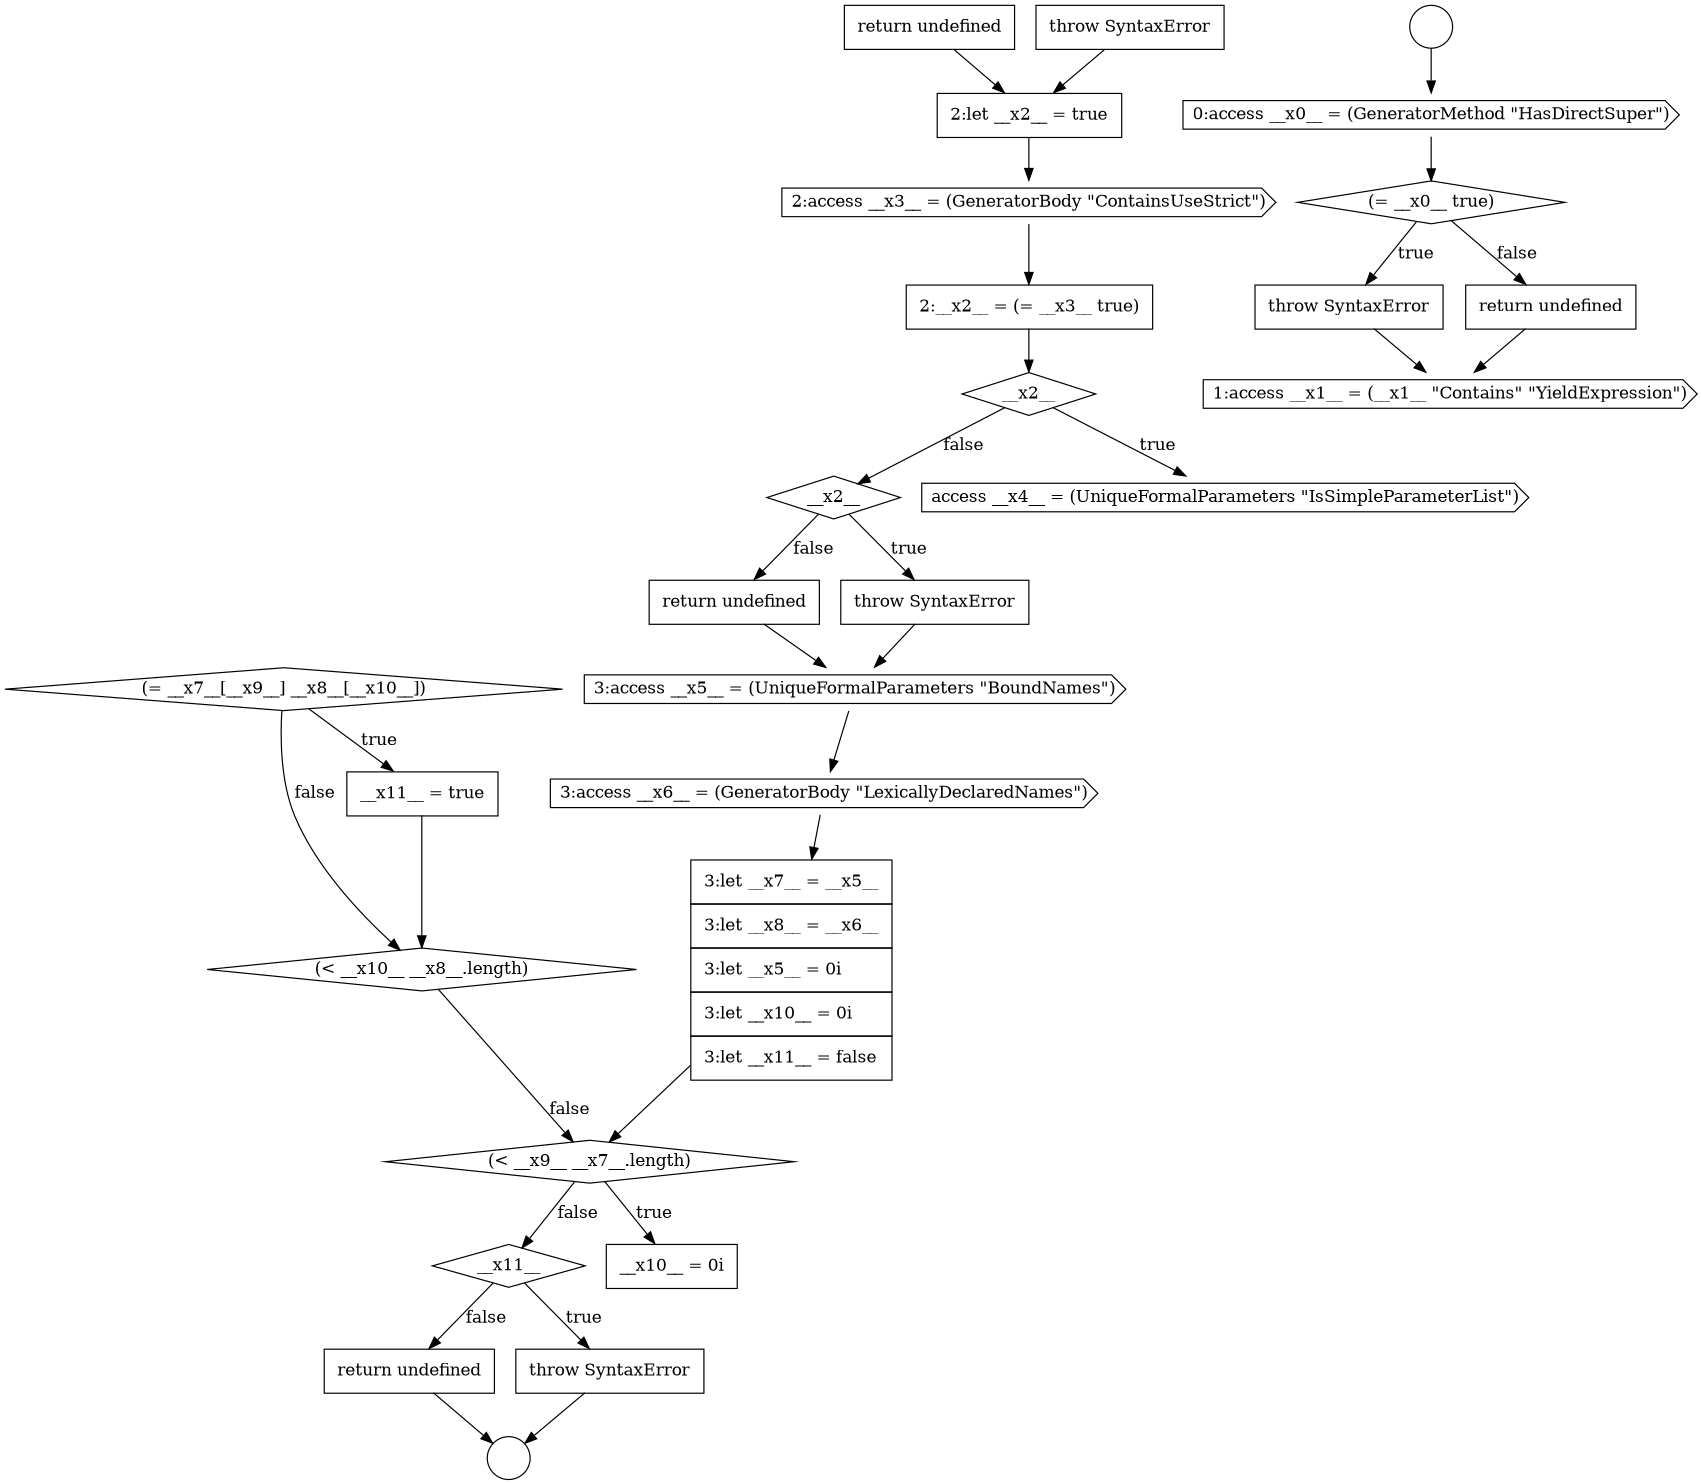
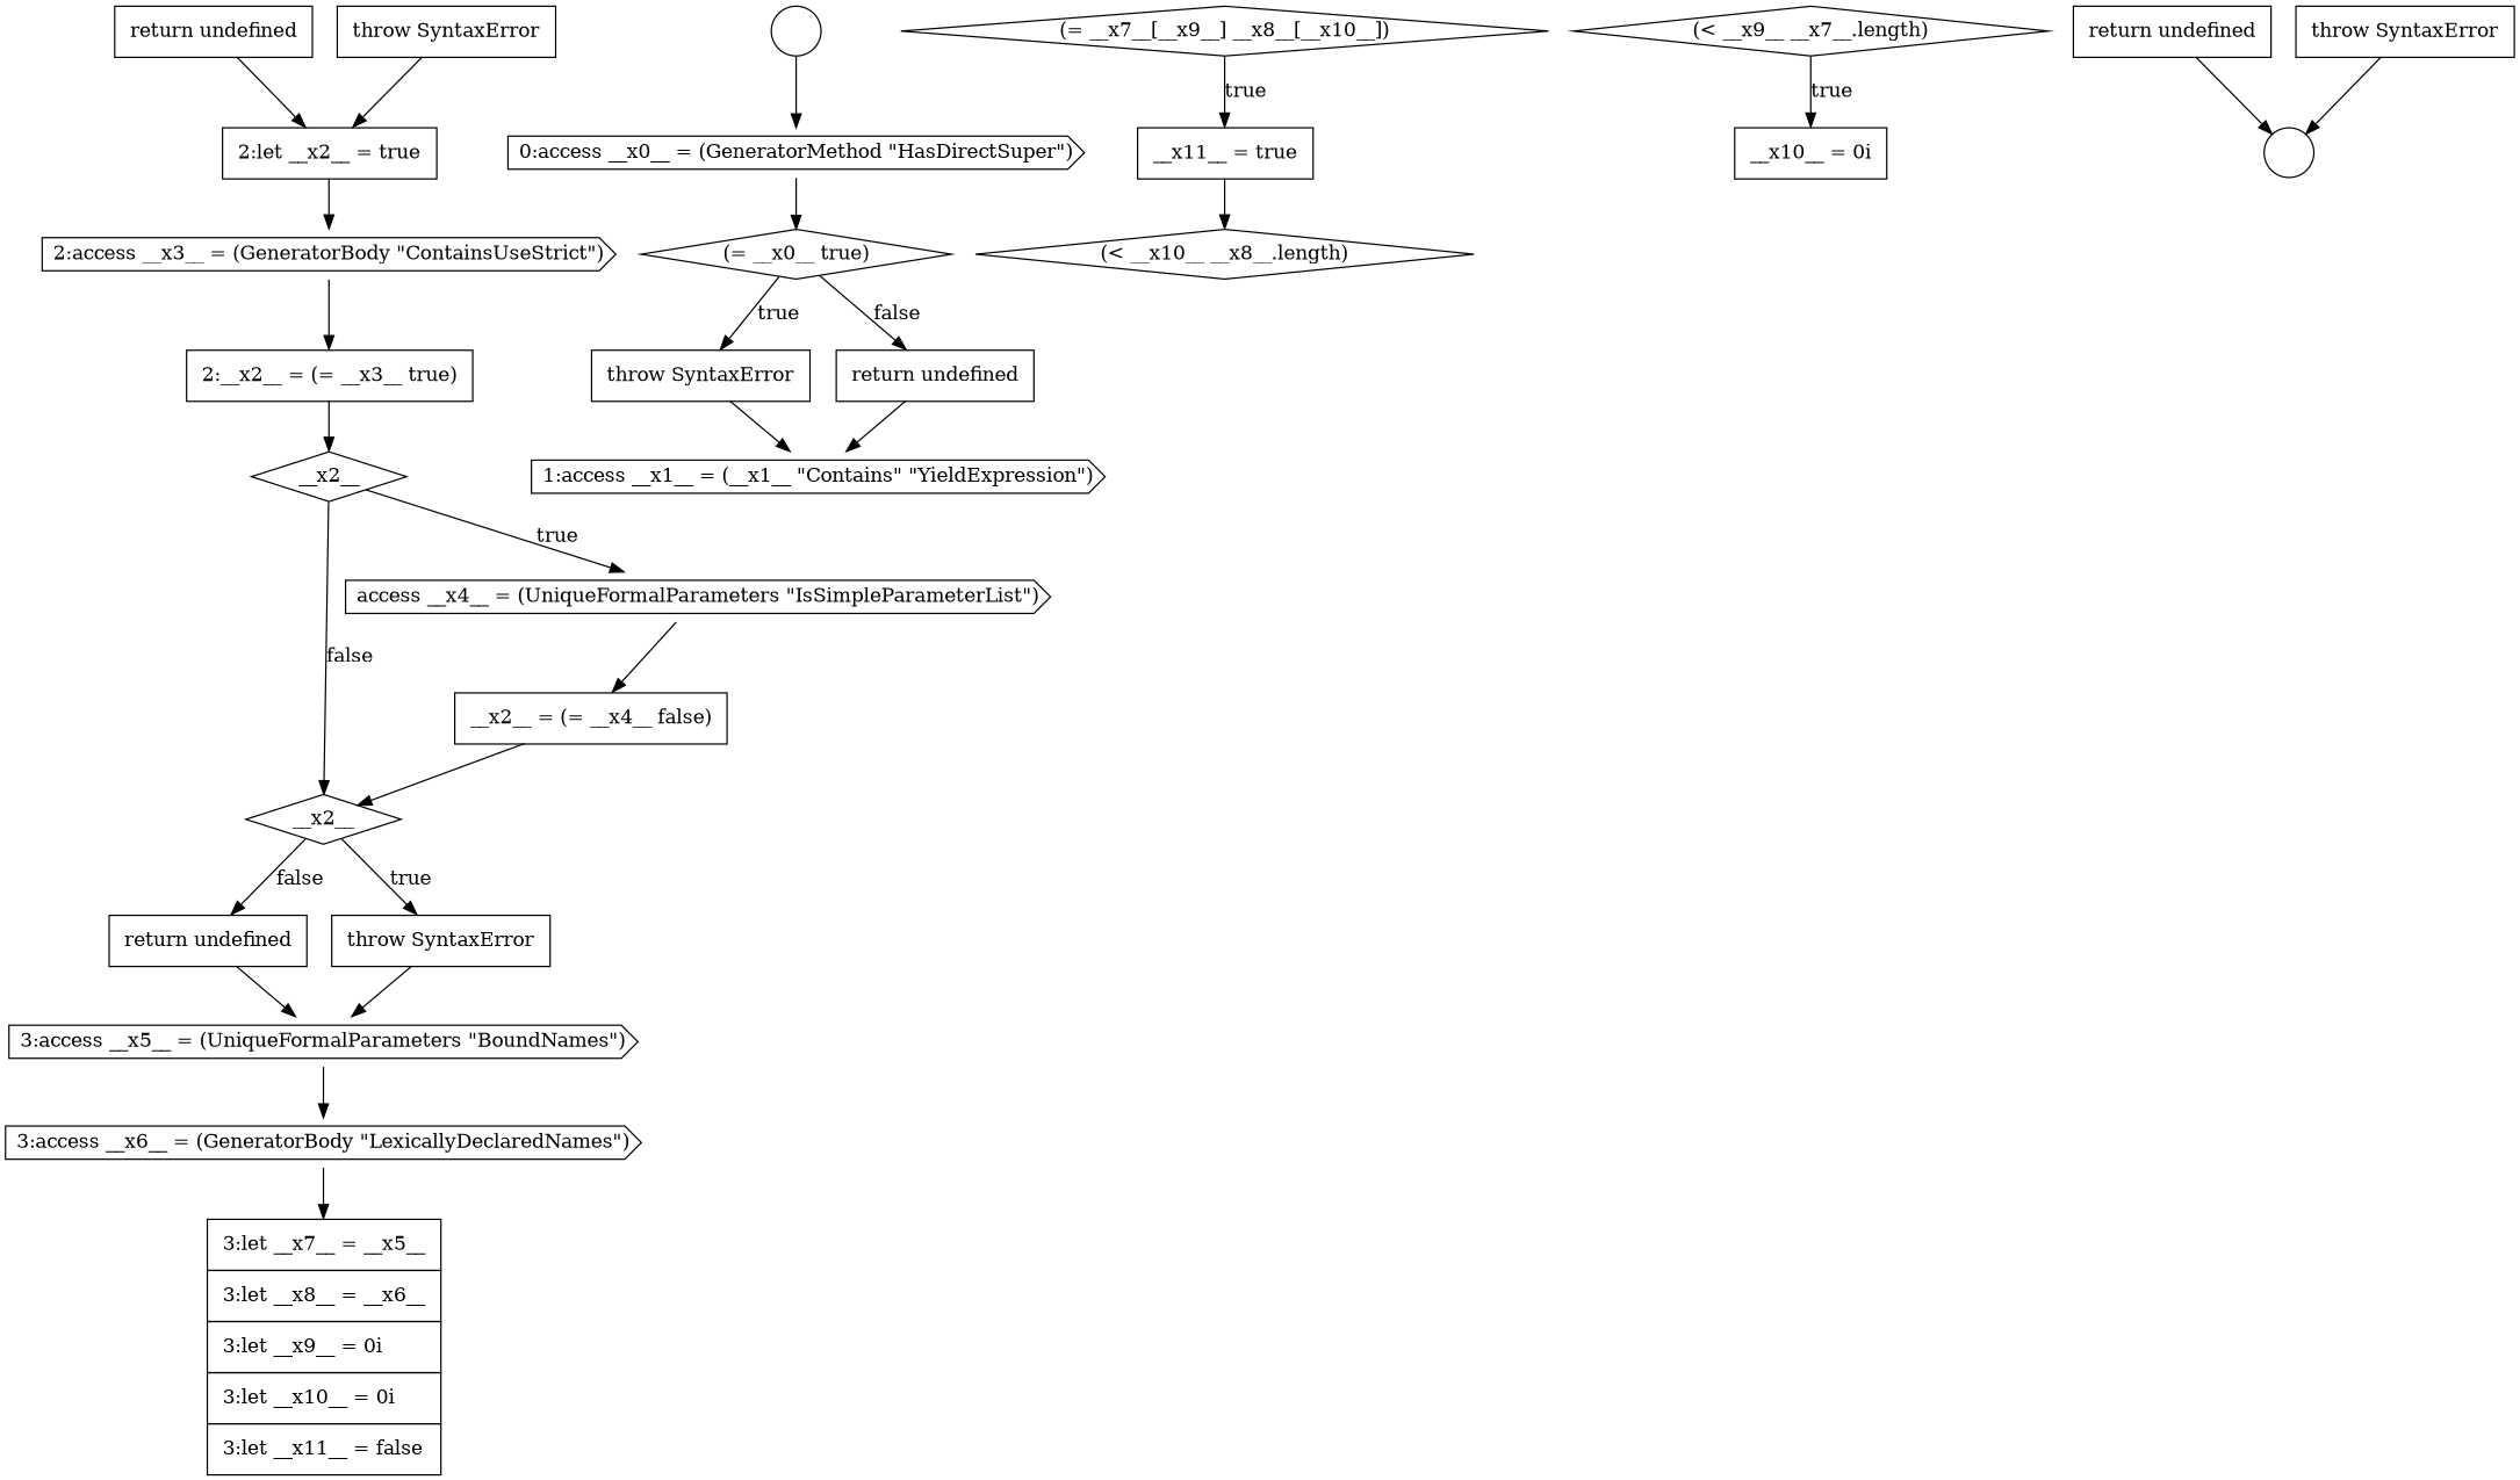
  digraph {
    node [color=black fillcolor=white shape=none style=filled]
    edge [color=black]
    n1 [label=<<font color="black">     <table border="0" cellborder="1" cellspacing="0" cellpadding="10">       <tr><td align="left">return undefined</td></tr>     </table>   </font>> margin=0]
    n2 [label=<<font color="black">3:access __x5__ = (UniqueFormalParameters &quot;BoundNames&quot;)</font>> shape=cds]
    n3 [label=<<font color="black">3:access __x6__ = (GeneratorBody &quot;LexicallyDeclaredNames&quot;)</font>> shape=cds]
    n4 [label=<<font color="black">     <table border="0" cellborder="1" cellspacing="0" cellpadding="10">       <tr><td align="left">2:__x2__ = (= __x3__ true)</td></tr>     </table>   </font>> margin=0]
    n5 [label=<<font color="black">__x2__</font>> shape=diamond]
    n6 [label=<<font color="black">__x2__</font>> shape=diamond]
    n7 [label=<<font color="black">access __x4__ = (UniqueFormalParameters &quot;IsSimpleParameterList&quot;)</font>> shape=cds]
    n8 [label=<<font color="black">     <table border="0" cellborder="1" cellspacing="0" cellpadding="10">       <tr><td align="left">2:let __x2__ = true</td></tr>     </table>   </font>> margin=0]
    n9 [label=<<font color="black">2:access __x3__ = (GeneratorBody &quot;ContainsUseStrict&quot;)</font>> shape=cds]
    n10 [label=<<font color="black">     <table border="0" cellborder="1" cellspacing="0" cellpadding="10">       <tr><td align="left">throw SyntaxError</td></tr>     </table>   </font>> margin=0]
    n11 [label=<<font color="black">1:access __x1__ = (__x1__ &quot;Contains&quot; &quot;YieldExpression&quot;)</font>> shape=cds]
    n12 [label=<<font color="black">(= __x7__[__x9__] __x8__[__x10__])</font>> shape=diamond]
    n13 [label=<<font color="black">(&lt; __x10__ __x8__.length)</font>> shape=diamond]
    n14 [label=<<font color="black">     <table border="0" cellborder="1" cellspacing="0" cellpadding="10">       <tr><td align="left">__x11__ = true</td></tr>     </table>   </font>> margin=0]
    n15 [label=<<font color="black">(&lt; __x9__ __x7__.length)</font>> shape=diamond]
    n16 [label=" " shape=circle]
    n17 [label=<<font color="black">0:access __x0__ = (GeneratorMethod &quot;HasDirectSuper&quot;)</font>> shape=cds]
    n18 [label=<<font color="black">(= __x0__ true)</font>> shape=diamond]
    n19 [label=<<font color="black">     <table border="0" cellborder="1" cellspacing="0" cellpadding="10">       <tr><td align="left">throw SyntaxError</td></tr>     </table>   </font>> margin=0]
-   n20 [label=<<font color="black">     <table border="0" cellborder="1" cellspacing="0" cellpadding="10">       <tr><td align="left">3:let __x7__ = __x5__</td></tr>       <tr><td align="left">3:let __x8__ = __x6__</td></tr>       <tr><td align="left">3:let __x5__ = 0i</td></tr>       <tr><td align="left">3:let __x10__ = 0i</td></tr>       <tr><td align="left">3:let __x11__ = false</td></tr>     </table>   </font>> margin=0]
-   n22 [label=<<font color="black">__x11__</font>> shape=diamond]
+   n20 [label=<<font color="black">     <table border="0" cellborder="1" cellspacing="0" cellpadding="10">       <tr><td align="left">3:let __x7__ = __x5__</td></tr>       <tr><td align="left">3:let __x8__ = __x6__</td></tr>       <tr><td align="left">3:let __x9__ = 0i</td></tr>       <tr><td align="left">3:let __x10__ = 0i</td></tr>       <tr><td align="left">3:let __x11__ = false</td></tr>     </table>   </font>> margin=0]
+   n21 [label=<<font color="black">     <table border="0" cellborder="1" cellspacing="0" cellpadding="10">       <tr><td align="left">__x2__ = (= __x4__ false)</td></tr>     </table>   </font>> margin=0]
    n23 [label=<<font color="black">     <table border="0" cellborder="1" cellspacing="0" cellpadding="10">       <tr><td align="left">return undefined</td></tr>     </table>   </font>> margin=0]
    n24 [label=<<font color="black">     <table border="0" cellborder="1" cellspacing="0" cellpadding="10">       <tr><td align="left">throw SyntaxError</td></tr>     </table>   </font>> margin=0]
    n25 [label=" " shape=circle]
    n26 [label=<<font color="black">     <table border="0" cellborder="1" cellspacing="0" cellpadding="10">       <tr><td align="left">return undefined</td></tr>     </table>   </font>> margin=0]
    n27 [label=<<font color="black">     <table border="0" cellborder="1" cellspacing="0" cellpadding="10">       <tr><td align="left">__x10__ = 0i</td></tr>     </table>   </font>> margin=0]
    n28 [label=<<font color="black">     <table border="0" cellborder="1" cellspacing="0" cellpadding="10">       <tr><td align="left">return undefined</td></tr>     </table>   </font>> margin=0]
    n29 [label=<<font color="black">     <table border="0" cellborder="1" cellspacing="0" cellpadding="10">       <tr><td align="left">throw SyntaxError</td></tr>     </table>   </font>> margin=0]
    n1 -> n2
    n2 -> n3
    n3 -> n20
    n4 -> n5
    n5 -> n6 [label=<<font color="black">false</font>>]
    n5 -> n7 [label=<<font color="black">true</font>>]
    n6 -> n1 [label=<<font color="black">false</font>>]
    n6 -> n10 [label=<<font color="black">true</font>>]
+   n7 -> n21
    n8 -> n9
    n9 -> n4
    n10 -> n2
-   n12 -> n13 [label=<<font color="black">false</font>>]
    n12 -> n14 [label=<<font color="black">true</font>>]
-   n13 -> n15 [label=<<font color="black">false</font>>]
    n14 -> n13
-   n15 -> n22 [label=<<font color="black">false</font>>]
    n15 -> n27 [label=<<font color="black">true</font>>]
    n16 -> n17
    n17 -> n18
    n18 -> n19 [label=<<font color="black">true</font>>]
    n18 -> n26 [label=<<font color="black">false</font>>]
    n19 -> n11
-   n20 -> n15
-   n22 -> n23 [label=<<font color="black">false</font>>]
-   n22 -> n24 [label=<<font color="black">true</font>>]
+   n21 -> n6
    n23 -> n25
    n24 -> n25
    n26 -> n11
    n28 -> n8
    n29 -> n8
  }
